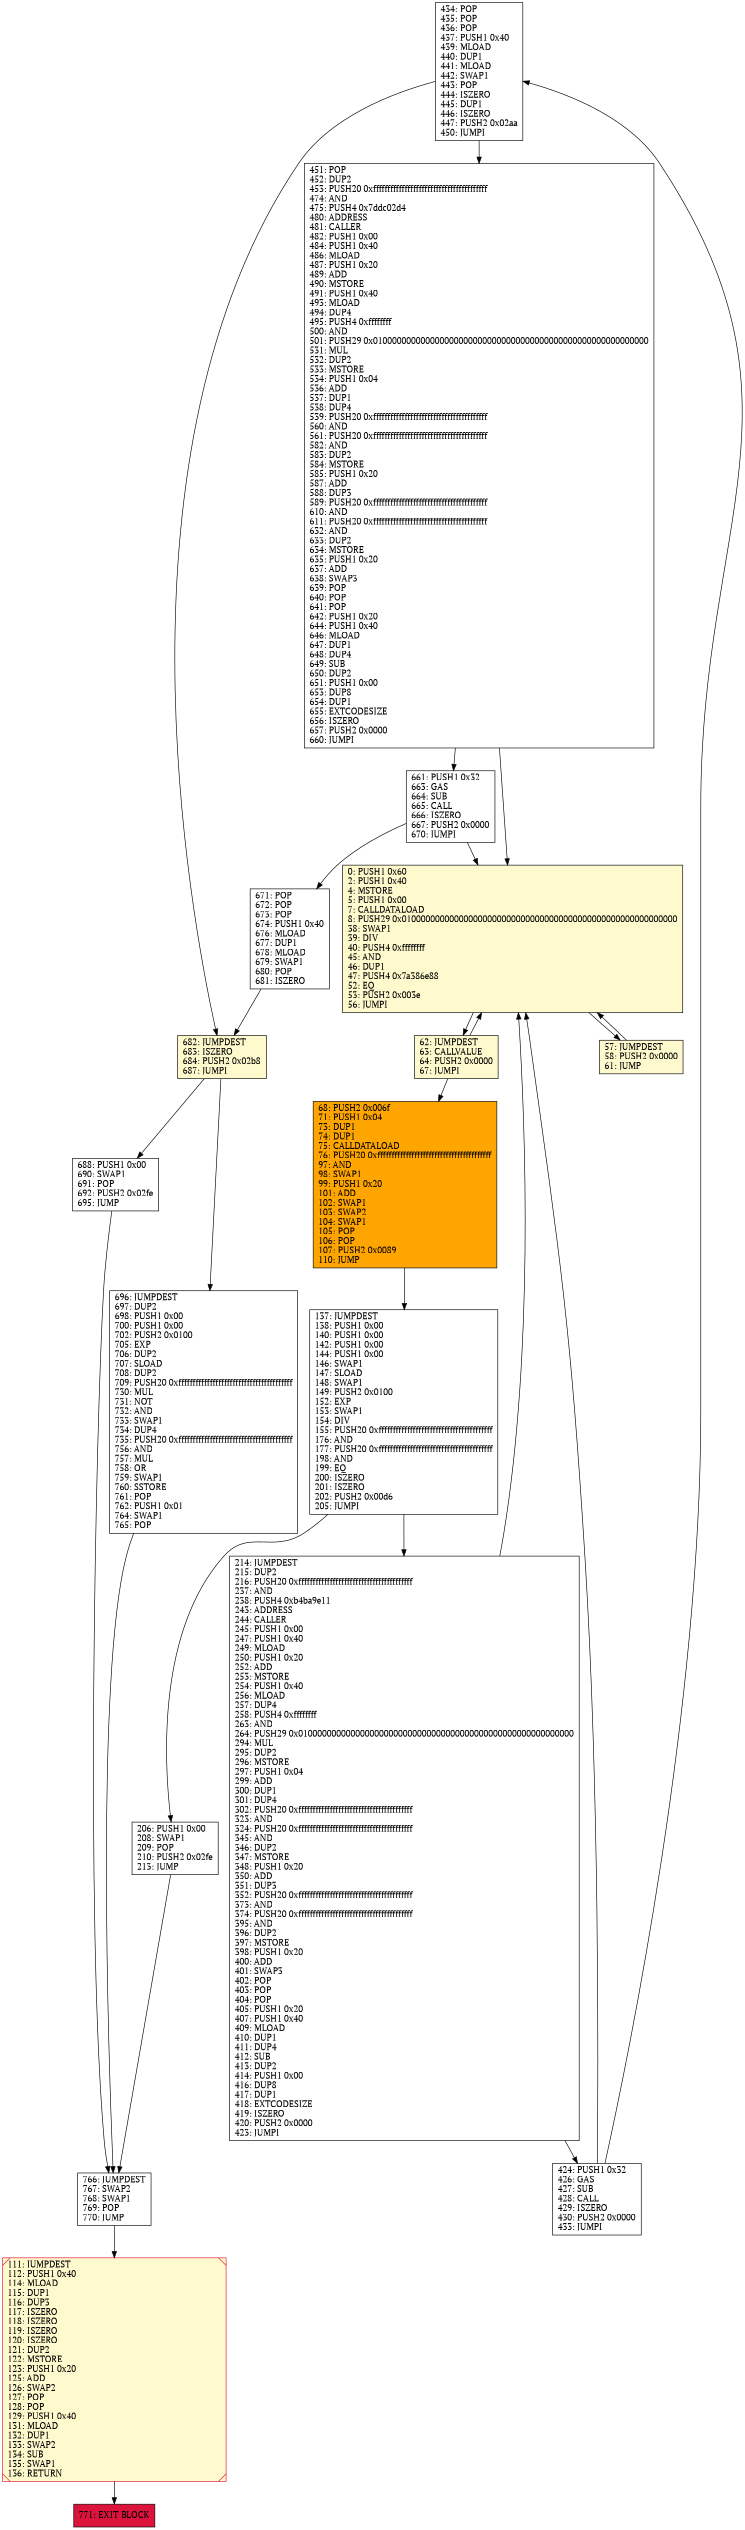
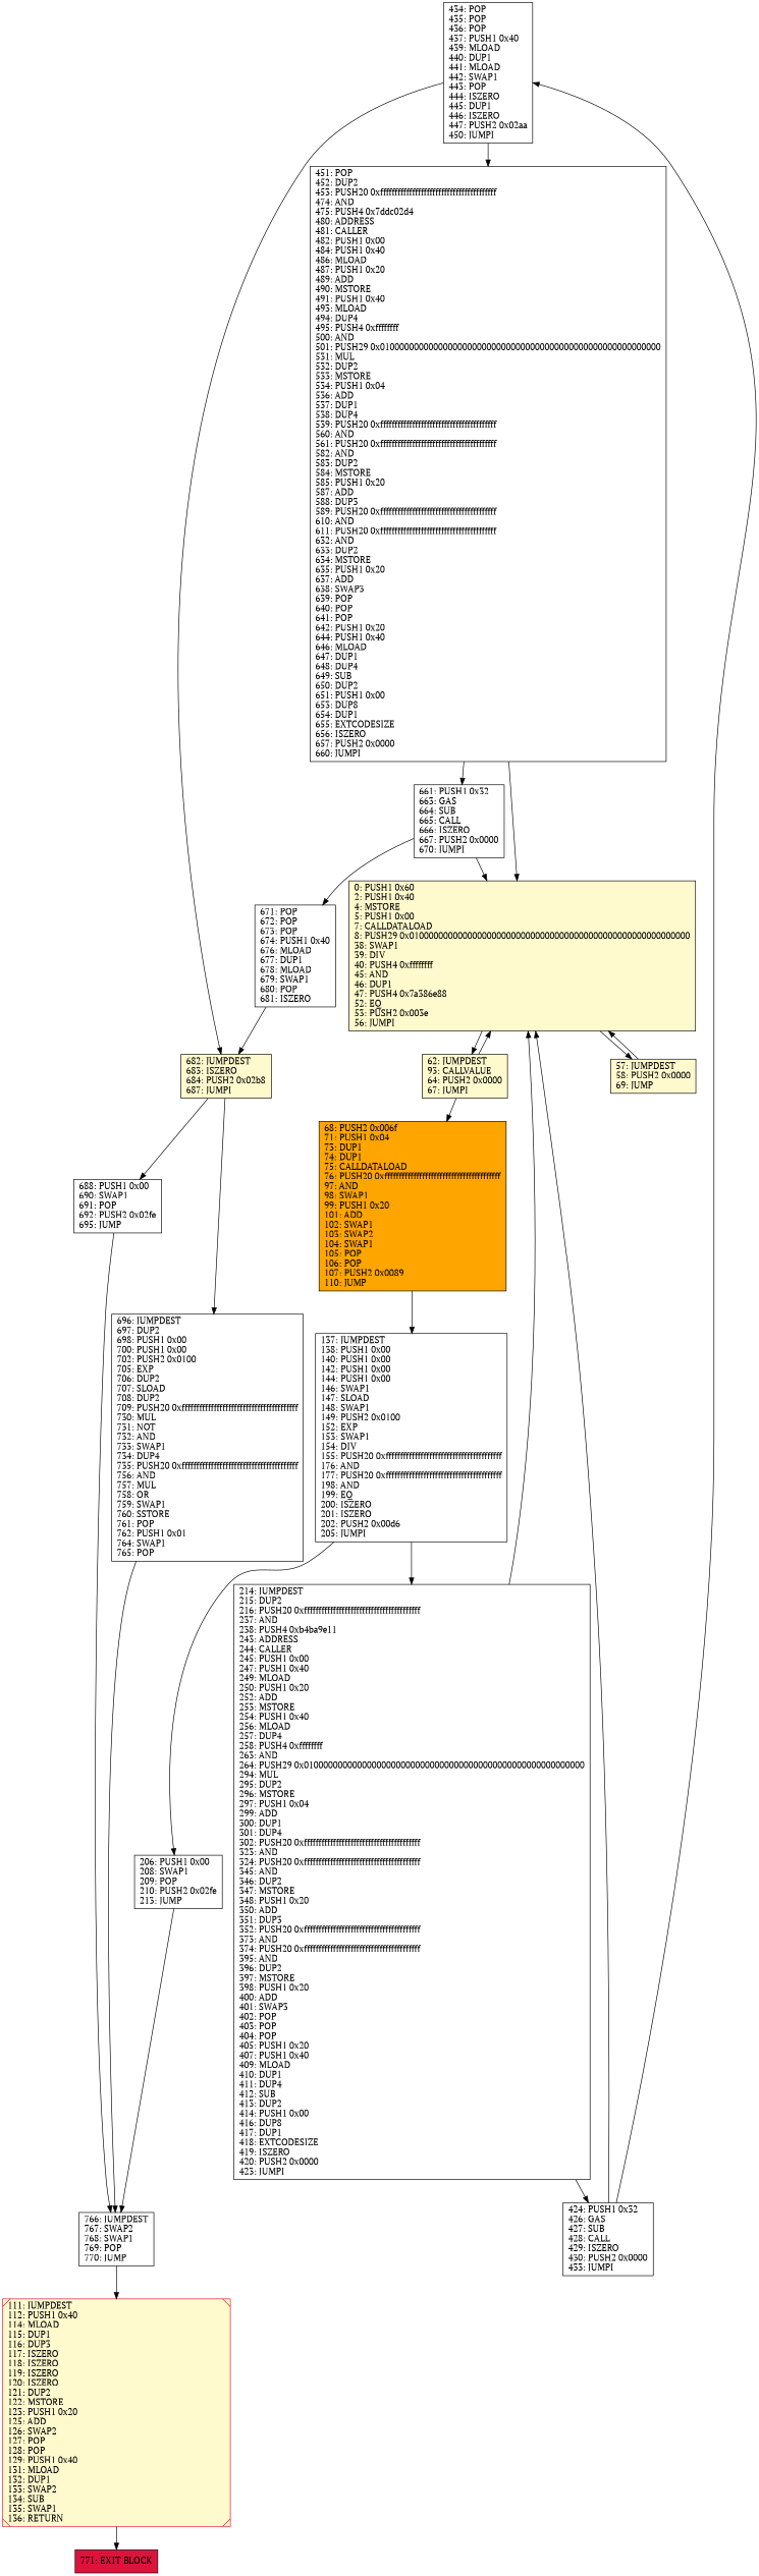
  digraph {
    fontname="PT Serif"
    rankdir=UD
    node [color=black fillcolor=white fontcolor=black fontname="PT Serif" shape=box style=filled]
    edge [fontname="PT Serif"]
    n1 [fillcolor=crimson label="771: EXIT BLOCK\l"]
    n2 [label="434: POP\l435: POP\l436: POP\l437: PUSH1 0x40\l439: MLOAD\l440: DUP1\l441: MLOAD\l442: SWAP1\l443: POP\l444: ISZERO\l445: DUP1\l446: ISZERO\l447: PUSH2 0x02aa\l450: JUMPI\l"]
    n3 [fillcolor=lemonchiffon label="682: JUMPDEST\l683: ISZERO\l684: PUSH2 0x02b8\l687: JUMPI\l"]
    n4 [label="451: POP\l452: DUP2\l453: PUSH20 0xffffffffffffffffffffffffffffffffffffffff\l474: AND\l475: PUSH4 0x7ddc02d4\l480: ADDRESS\l481: CALLER\l482: PUSH1 0x00\l484: PUSH1 0x40\l486: MLOAD\l487: PUSH1 0x20\l489: ADD\l490: MSTORE\l491: PUSH1 0x40\l493: MLOAD\l494: DUP4\l495: PUSH4 0xffffffff\l500: AND\l501: PUSH29 0x0100000000000000000000000000000000000000000000000000000000\l531: MUL\l532: DUP2\l533: MSTORE\l534: PUSH1 0x04\l536: ADD\l537: DUP1\l538: DUP4\l539: PUSH20 0xffffffffffffffffffffffffffffffffffffffff\l560: AND\l561: PUSH20 0xffffffffffffffffffffffffffffffffffffffff\l582: AND\l583: DUP2\l584: MSTORE\l585: PUSH1 0x20\l587: ADD\l588: DUP3\l589: PUSH20 0xffffffffffffffffffffffffffffffffffffffff\l610: AND\l611: PUSH20 0xffffffffffffffffffffffffffffffffffffffff\l632: AND\l633: DUP2\l634: MSTORE\l635: PUSH1 0x20\l637: ADD\l638: SWAP3\l639: POP\l640: POP\l641: POP\l642: PUSH1 0x20\l644: PUSH1 0x40\l646: MLOAD\l647: DUP1\l648: DUP4\l649: SUB\l650: DUP2\l651: PUSH1 0x00\l653: DUP8\l654: DUP1\l655: EXTCODESIZE\l656: ISZERO\l657: PUSH2 0x0000\l660: JUMPI\l"]
    n5 [label="696: JUMPDEST\l697: DUP2\l698: PUSH1 0x00\l700: PUSH1 0x00\l702: PUSH2 0x0100\l705: EXP\l706: DUP2\l707: SLOAD\l708: DUP2\l709: PUSH20 0xffffffffffffffffffffffffffffffffffffffff\l730: MUL\l731: NOT\l732: AND\l733: SWAP1\l734: DUP4\l735: PUSH20 0xffffffffffffffffffffffffffffffffffffffff\l756: AND\l757: MUL\l758: OR\l759: SWAP1\l760: SSTORE\l761: POP\l762: PUSH1 0x01\l764: SWAP1\l765: POP\l"]
    n6 [label="688: PUSH1 0x00\l690: SWAP1\l691: POP\l692: PUSH2 0x02fe\l695: JUMP\l"]
    n7 [fillcolor=lemonchiffon label="0: PUSH1 0x60\l2: PUSH1 0x40\l4: MSTORE\l5: PUSH1 0x00\l7: CALLDATALOAD\l8: PUSH29 0x0100000000000000000000000000000000000000000000000000000000\l38: SWAP1\l39: DIV\l40: PUSH4 0xffffffff\l45: AND\l46: DUP1\l47: PUSH4 0x7a386e88\l52: EQ\l53: PUSH2 0x003e\l56: JUMPI\l"]
    n8 [label="661: PUSH1 0x32\l663: GAS\l664: SUB\l665: CALL\l666: ISZERO\l667: PUSH2 0x0000\l670: JUMPI\l"]
-   n9 [fillcolor=lemonchiffon label="62: JUMPDEST\l63: CALLVALUE\l64: PUSH2 0x0000\l67: JUMPI\l"]
+   n9 [fillcolor=lemonchiffon label="62: JUMPDEST\l93: CALLVALUE\l64: PUSH2 0x0000\l67: JUMPI\l"]
    n10 [fillcolor=orange label="68: PUSH2 0x006f\l71: PUSH1 0x04\l73: DUP1\l74: DUP1\l75: CALLDATALOAD\l76: PUSH20 0xffffffffffffffffffffffffffffffffffffffff\l97: AND\l98: SWAP1\l99: PUSH1 0x20\l101: ADD\l102: SWAP1\l103: SWAP2\l104: SWAP1\l105: POP\l106: POP\l107: PUSH2 0x0089\l110: JUMP\l"]
-   n11 [fillcolor=lemonchiffon label="57: JUMPDEST\l58: PUSH2 0x0000\l61: JUMP\l"]
+   n11 [fillcolor=lemonchiffon label="57: JUMPDEST\l58: PUSH2 0x0000\l69: JUMP\l"]
    n12 [label="137: JUMPDEST\l138: PUSH1 0x00\l140: PUSH1 0x00\l142: PUSH1 0x00\l144: PUSH1 0x00\l146: SWAP1\l147: SLOAD\l148: SWAP1\l149: PUSH2 0x0100\l152: EXP\l153: SWAP1\l154: DIV\l155: PUSH20 0xffffffffffffffffffffffffffffffffffffffff\l176: AND\l177: PUSH20 0xffffffffffffffffffffffffffffffffffffffff\l198: AND\l199: EQ\l200: ISZERO\l201: ISZERO\l202: PUSH2 0x00d6\l205: JUMPI\l"]
    n13 [label="424: PUSH1 0x32\l426: GAS\l427: SUB\l428: CALL\l429: ISZERO\l430: PUSH2 0x0000\l433: JUMPI\l"]
    n14 [label="766: JUMPDEST\l767: SWAP2\l768: SWAP1\l769: POP\l770: JUMP\l"]
    n15 [color=crimson fillcolor=lemonchiffon label="111: JUMPDEST\l112: PUSH1 0x40\l114: MLOAD\l115: DUP1\l116: DUP3\l117: ISZERO\l118: ISZERO\l119: ISZERO\l120: ISZERO\l121: DUP2\l122: MSTORE\l123: PUSH1 0x20\l125: ADD\l126: SWAP2\l127: POP\l128: POP\l129: PUSH1 0x40\l131: MLOAD\l132: DUP1\l133: SWAP2\l134: SUB\l135: SWAP1\l136: RETURN\l" shape=Msquare]
    n16 [label="214: JUMPDEST\l215: DUP2\l216: PUSH20 0xffffffffffffffffffffffffffffffffffffffff\l237: AND\l238: PUSH4 0xb4ba9e11\l243: ADDRESS\l244: CALLER\l245: PUSH1 0x00\l247: PUSH1 0x40\l249: MLOAD\l250: PUSH1 0x20\l252: ADD\l253: MSTORE\l254: PUSH1 0x40\l256: MLOAD\l257: DUP4\l258: PUSH4 0xffffffff\l263: AND\l264: PUSH29 0x0100000000000000000000000000000000000000000000000000000000\l294: MUL\l295: DUP2\l296: MSTORE\l297: PUSH1 0x04\l299: ADD\l300: DUP1\l301: DUP4\l302: PUSH20 0xffffffffffffffffffffffffffffffffffffffff\l323: AND\l324: PUSH20 0xffffffffffffffffffffffffffffffffffffffff\l345: AND\l346: DUP2\l347: MSTORE\l348: PUSH1 0x20\l350: ADD\l351: DUP3\l352: PUSH20 0xffffffffffffffffffffffffffffffffffffffff\l373: AND\l374: PUSH20 0xffffffffffffffffffffffffffffffffffffffff\l395: AND\l396: DUP2\l397: MSTORE\l398: PUSH1 0x20\l400: ADD\l401: SWAP3\l402: POP\l403: POP\l404: POP\l405: PUSH1 0x20\l407: PUSH1 0x40\l409: MLOAD\l410: DUP1\l411: DUP4\l412: SUB\l413: DUP2\l414: PUSH1 0x00\l416: DUP8\l417: DUP1\l418: EXTCODESIZE\l419: ISZERO\l420: PUSH2 0x0000\l423: JUMPI\l"]
    n17 [label="671: POP\l672: POP\l673: POP\l674: PUSH1 0x40\l676: MLOAD\l677: DUP1\l678: MLOAD\l679: SWAP1\l680: POP\l681: ISZERO\l"]
    n18 [label="206: PUSH1 0x00\l208: SWAP1\l209: POP\l210: PUSH2 0x02fe\l213: JUMP\l"]
    n2 -> n3
    n2 -> n4
    n3 -> n5
    n3 -> n6
    n4 -> n7
    n4 -> n8
    n5 -> n14
    n6 -> n14
    n7 -> n9
    n7 -> n11
    n8 -> n7
    n8 -> n17
    n9 -> n7
    n9 -> n10
    n10 -> n12
    n11 -> n7
    n12 -> n16
    n12 -> n18
    n13 -> n2
    n13 -> n7
    n14 -> n15
    n15 -> n1
    n16 -> n7
    n16 -> n13
    n17 -> n3
    n18 -> n14
  }
